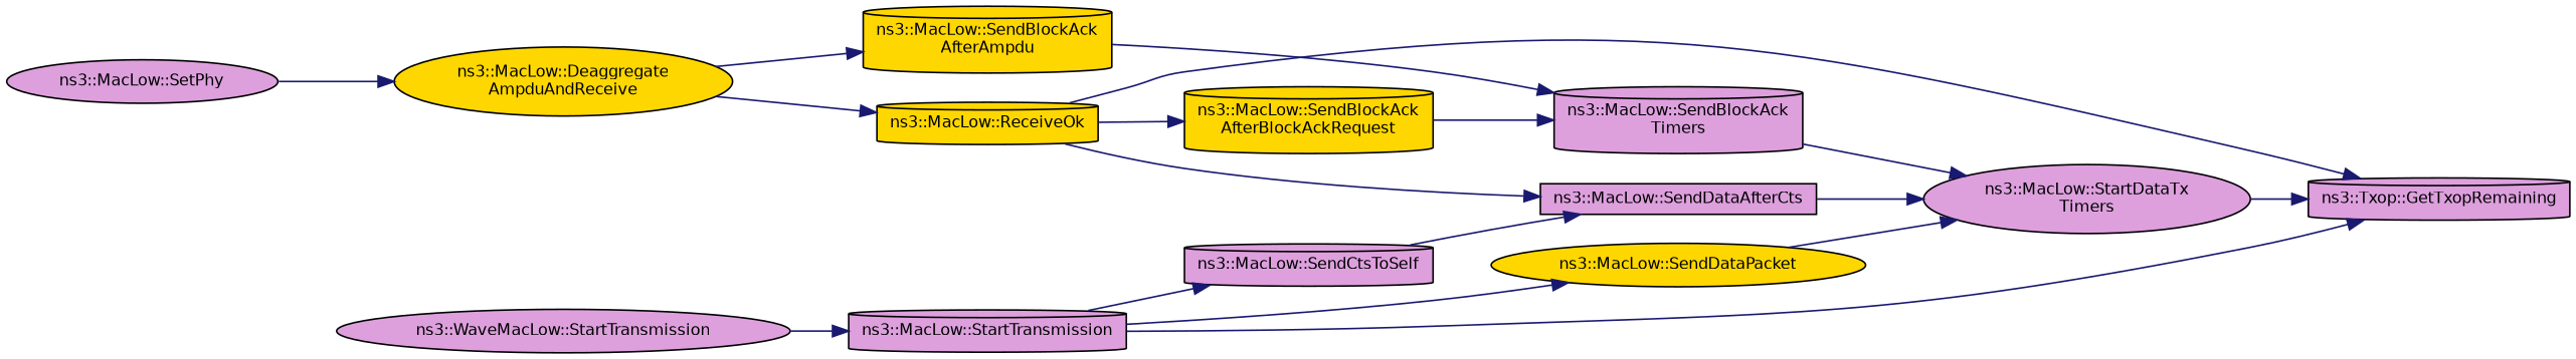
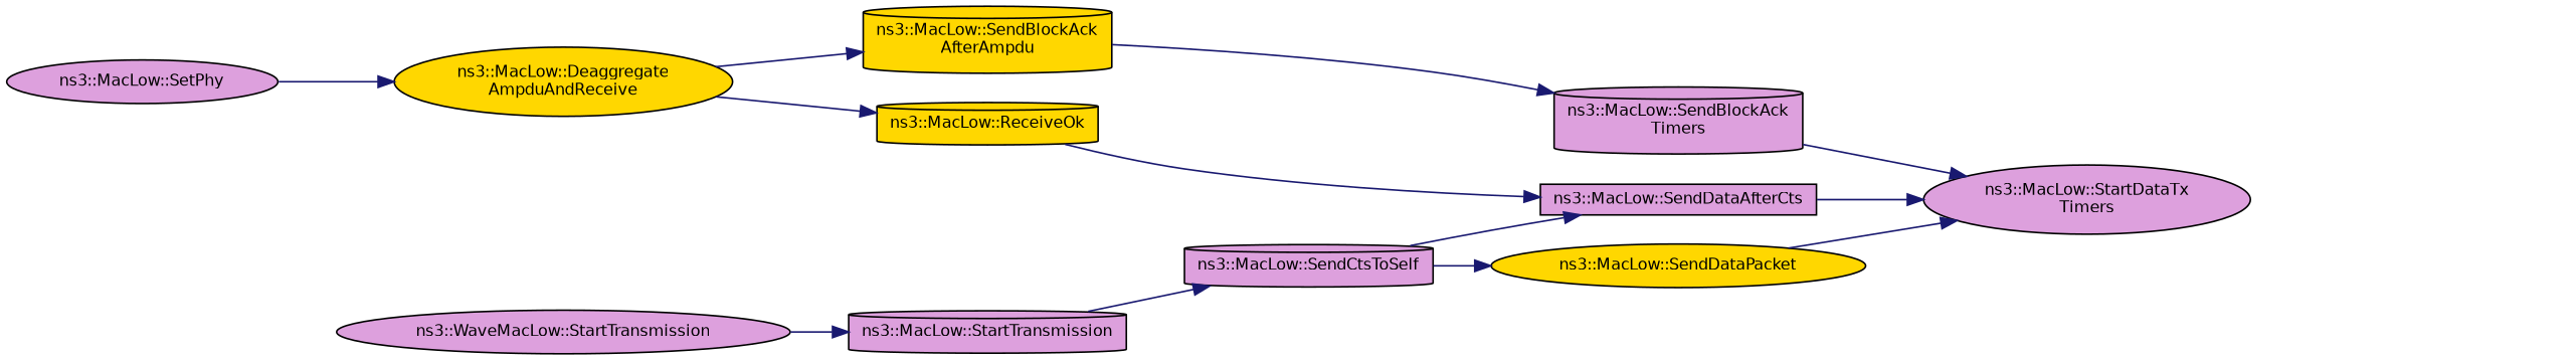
  digraph {
    rankdir=RL
    node [color=black fillcolor=plum fontname=Helvetica fontsize=10 shape=cylinder style=filled]
    edge [color=midnightblue dir=back fontname=Helvetica fontsize=10 labelfontname=Helvetica labelfontsize=10 style=solid]
-   n1 [fontcolor=black height=0.2 label="ns3::Txop::GetTxopRemaining" width=0.4]
    n2 [fillcolor=gold height=0.2 label="ns3::MacLow::ReceiveOk" width=0.4]
    n3 [height=0.2 label="ns3::MacLow::StartDataTx\lTimers" shape=ellipse width=0.4]
    n4 [height=0.2 label="ns3::MacLow::StartTransmission" width=0.4]
    n5 [fillcolor=gold height=0.2 label="ns3::MacLow::Deaggregate\lAmpduAndReceive" shape=ellipse width=0.4]
    n6 [height=0.2 label="ns3::MacLow::SendBlockAck\lTimers" width=0.4]
    n7 [height=0.2 label="ns3::MacLow::SendDataAfterCts" shape=box width=0.4]
    n8 [fillcolor=gold height=0.2 label="ns3::MacLow::SendDataPacket" shape=ellipse width=0.4]
    n9 [height=0.2 label="ns3::WaveMacLow::StartTransmission" shape=ellipse width=0.4]
    n10 [height=0.2 label="ns3::MacLow::SetPhy" shape=ellipse width=0.4]
    n11 [fillcolor=gold height=0.2 label="ns3::MacLow::SendBlockAck\lAfterAmpdu" width=0.4]
-   n12 [fillcolor=gold height=0.2 label="ns3::MacLow::SendBlockAck\lAfterBlockAckRequest" width=0.4]
    n13 [height=0.2 label="ns3::MacLow::SendCtsToSelf" width=0.4]
-   n1 -> n2
-   n1 -> n3
-   n1 -> n4
    n2 -> n5
    n3 -> n6
    n3 -> n7
    n3 -> n8
    n4 -> n9
    n5 -> n10
    n6 -> n11
-   n6 -> n12
    n7 -> n2
    n7 -> n13
-   n8 -> n4
+   n8 -> n13
    n11 -> n5
-   n12 -> n2
    n13 -> n4
  }
